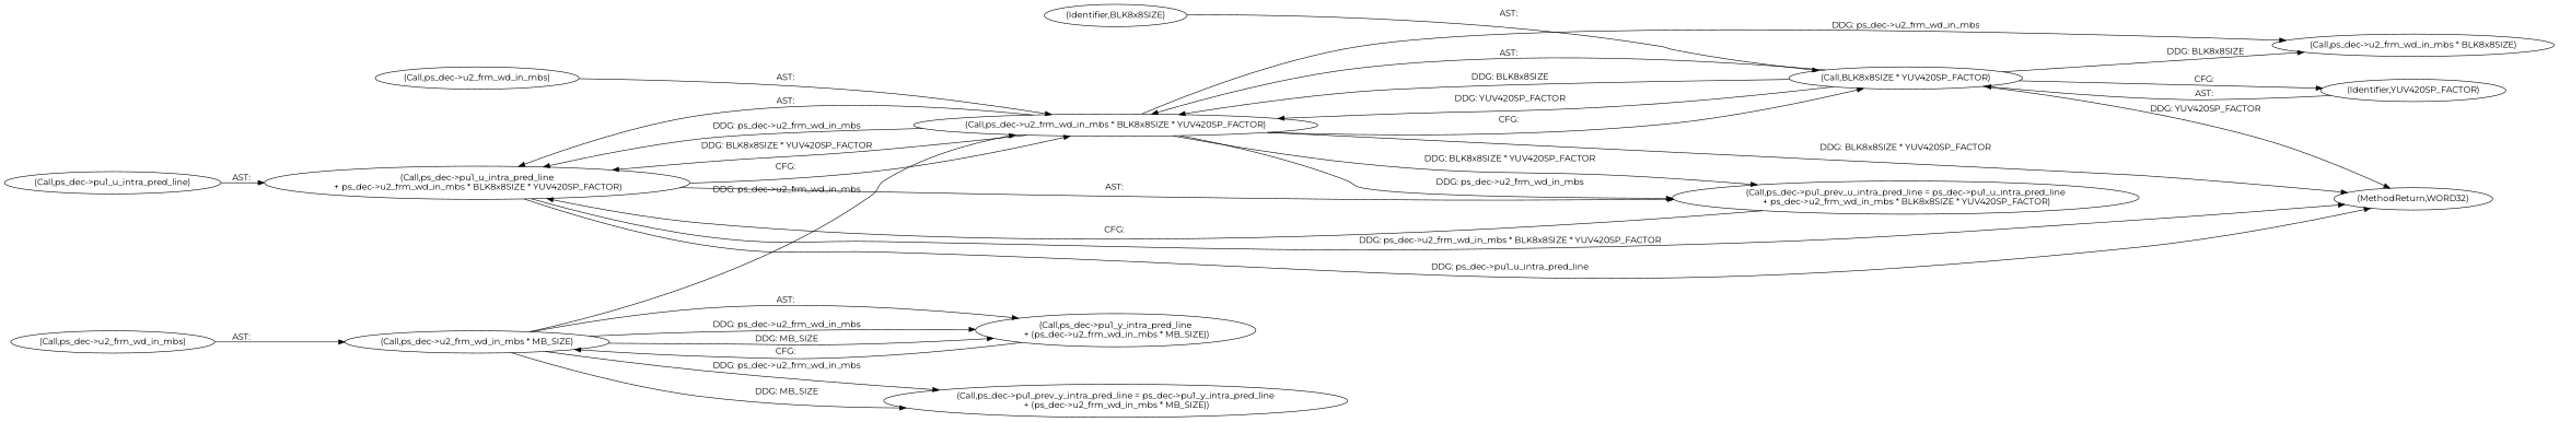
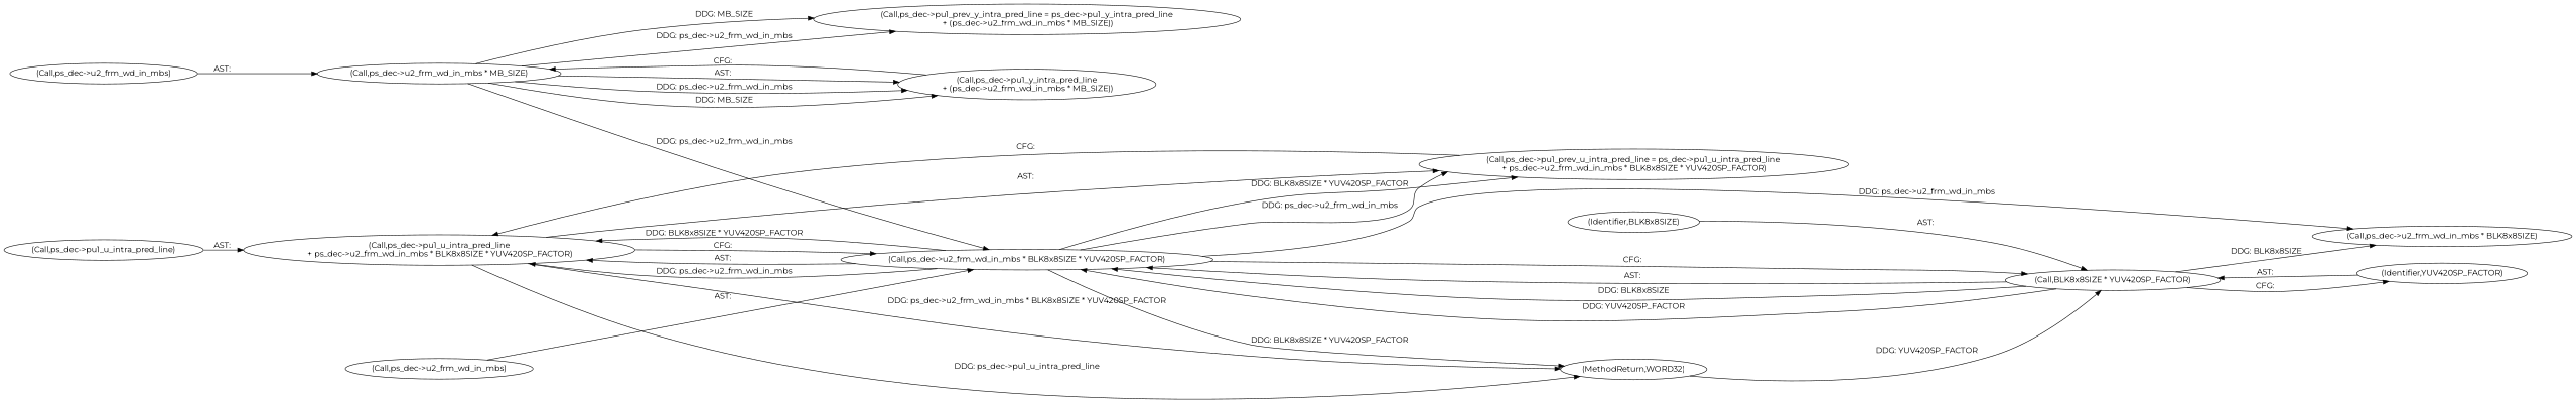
  digraph {
    fontname=Montserrat
    rankdir=LR
    node [fontname=Montserrat]
    edge [fontname=Montserrat]
    n1 [label="(Call,ps_dec->pu1_u_intra_pred_line\n + ps_dec->u2_frm_wd_in_mbs * BLK8x8SIZE * YUV420SP_FACTOR)"]
    n2 [label="(Call,ps_dec->u2_frm_wd_in_mbs * BLK8x8SIZE * YUV420SP_FACTOR)"]
    n3 [label="(Call,ps_dec->pu1_prev_u_intra_pred_line = ps_dec->pu1_u_intra_pred_line\n + ps_dec->u2_frm_wd_in_mbs * BLK8x8SIZE * YUV420SP_FACTOR)"]
    n4 [label="(MethodReturn,WORD32)"]
    n5 [label="(Call,BLK8x8SIZE * YUV420SP_FACTOR)"]
    n6 [label="(Call,ps_dec->u2_frm_wd_in_mbs * BLK8x8SIZE)"]
    n7 [label="(Identifier,YUV420SP_FACTOR)"]
    n8 [label="(Call,ps_dec->u2_frm_wd_in_mbs * MB_SIZE)"]
    n9 [label="(Call,ps_dec->pu1_y_intra_pred_line\n + (ps_dec->u2_frm_wd_in_mbs * MB_SIZE))"]
    n10 [label="(Call,ps_dec->pu1_prev_y_intra_pred_line = ps_dec->pu1_y_intra_pred_line\n + (ps_dec->u2_frm_wd_in_mbs * MB_SIZE))"]
    n11 [label="(Call,ps_dec->u2_frm_wd_in_mbs)"]
    n12 [label="(Call,ps_dec->pu1_u_intra_pred_line)"]
    n13 [label="(Call,ps_dec->u2_frm_wd_in_mbs)"]
    n14 [label="(Identifier,BLK8x8SIZE)"]
    n1 -> n2 [label="CFG: "]
    n1 -> n3 [label="AST: "]
    n1 -> n4 [label="DDG: ps_dec->u2_frm_wd_in_mbs * BLK8x8SIZE * YUV420SP_FACTOR"]
    n1 -> n4 [label="DDG: ps_dec->pu1_u_intra_pred_line"]
    n2 -> n1 [label="AST: "]
    n2 -> n1 [label="DDG: ps_dec->u2_frm_wd_in_mbs"]
    n2 -> n1 [label="DDG: BLK8x8SIZE * YUV420SP_FACTOR"]
    n2 -> n3 [label="DDG: ps_dec->u2_frm_wd_in_mbs"]
    n2 -> n3 [label="DDG: BLK8x8SIZE * YUV420SP_FACTOR"]
    n2 -> n4 [label="DDG: BLK8x8SIZE * YUV420SP_FACTOR"]
    n2 -> n5 [label="CFG: "]
    n2 -> n6 [label="DDG: ps_dec->u2_frm_wd_in_mbs"]
    n3 -> n1 [label="CFG: "]
    n5 -> n2 [label="AST: "]
    n5 -> n2 [label="DDG: BLK8x8SIZE"]
    n5 -> n2 [label="DDG: YUV420SP_FACTOR"]
-   n5 -> n4 [label="DDG: YUV420SP_FACTOR"]
+   n4 -> n5 [label="DDG: YUV420SP_FACTOR"]
    n5 -> n6 [label="DDG: BLK8x8SIZE"]
    n5 -> n7 [label="CFG: "]
    n7 -> n5 [label="AST: "]
    n8 -> n2 [label="DDG: ps_dec->u2_frm_wd_in_mbs"]
    n8 -> n9 [label="AST: "]
    n8 -> n9 [label="DDG: ps_dec->u2_frm_wd_in_mbs"]
    n8 -> n9 [label="DDG: MB_SIZE"]
    n8 -> n10 [label="DDG: ps_dec->u2_frm_wd_in_mbs"]
    n8 -> n10 [label="DDG: MB_SIZE"]
    n9 -> n8 [label="CFG: "]
    n11 -> n8 [label="AST: "]
    n12 -> n1 [label="AST: "]
    n13 -> n2 [label="AST: "]
    n14 -> n5 [label="AST: "]
  }
